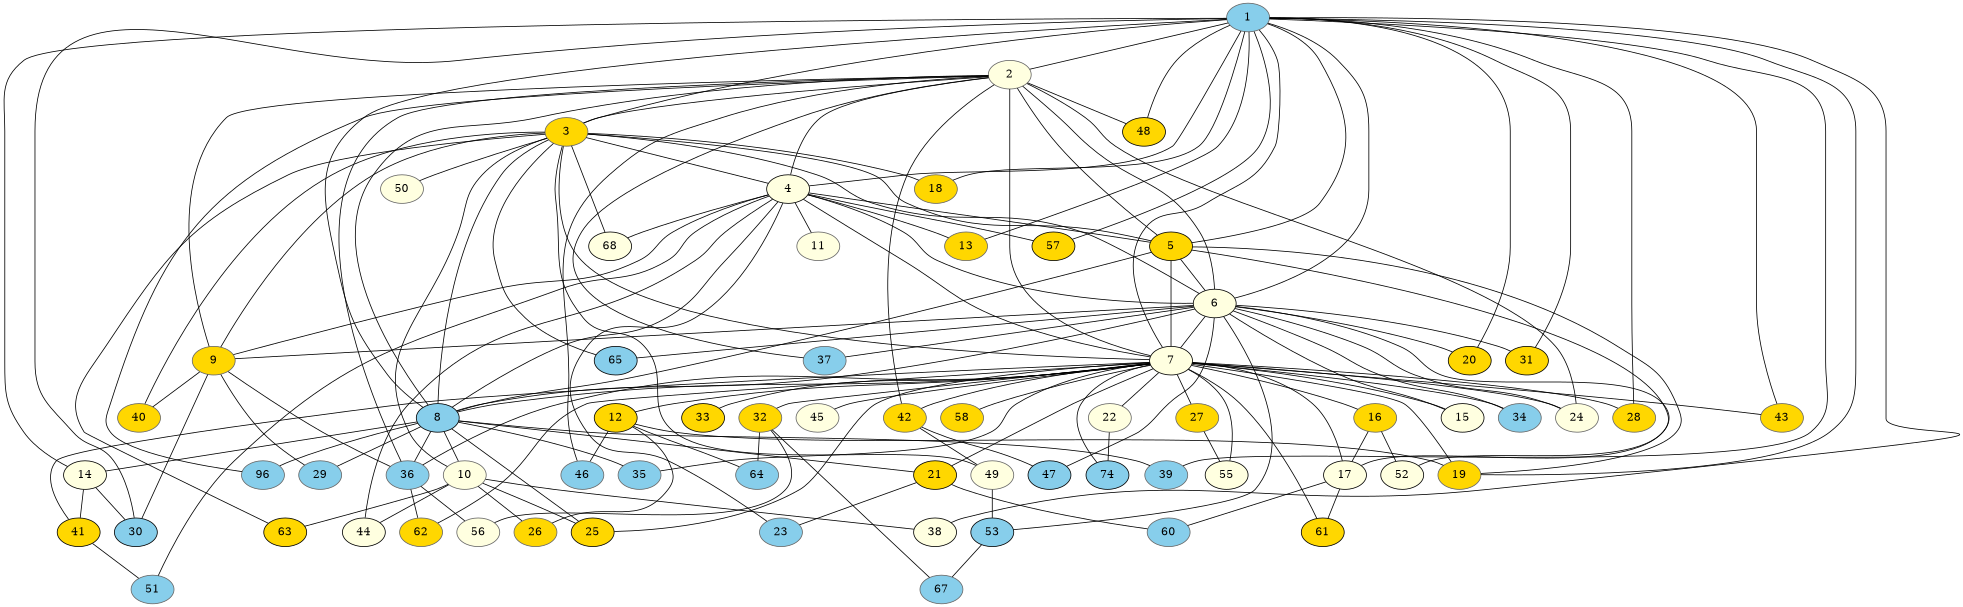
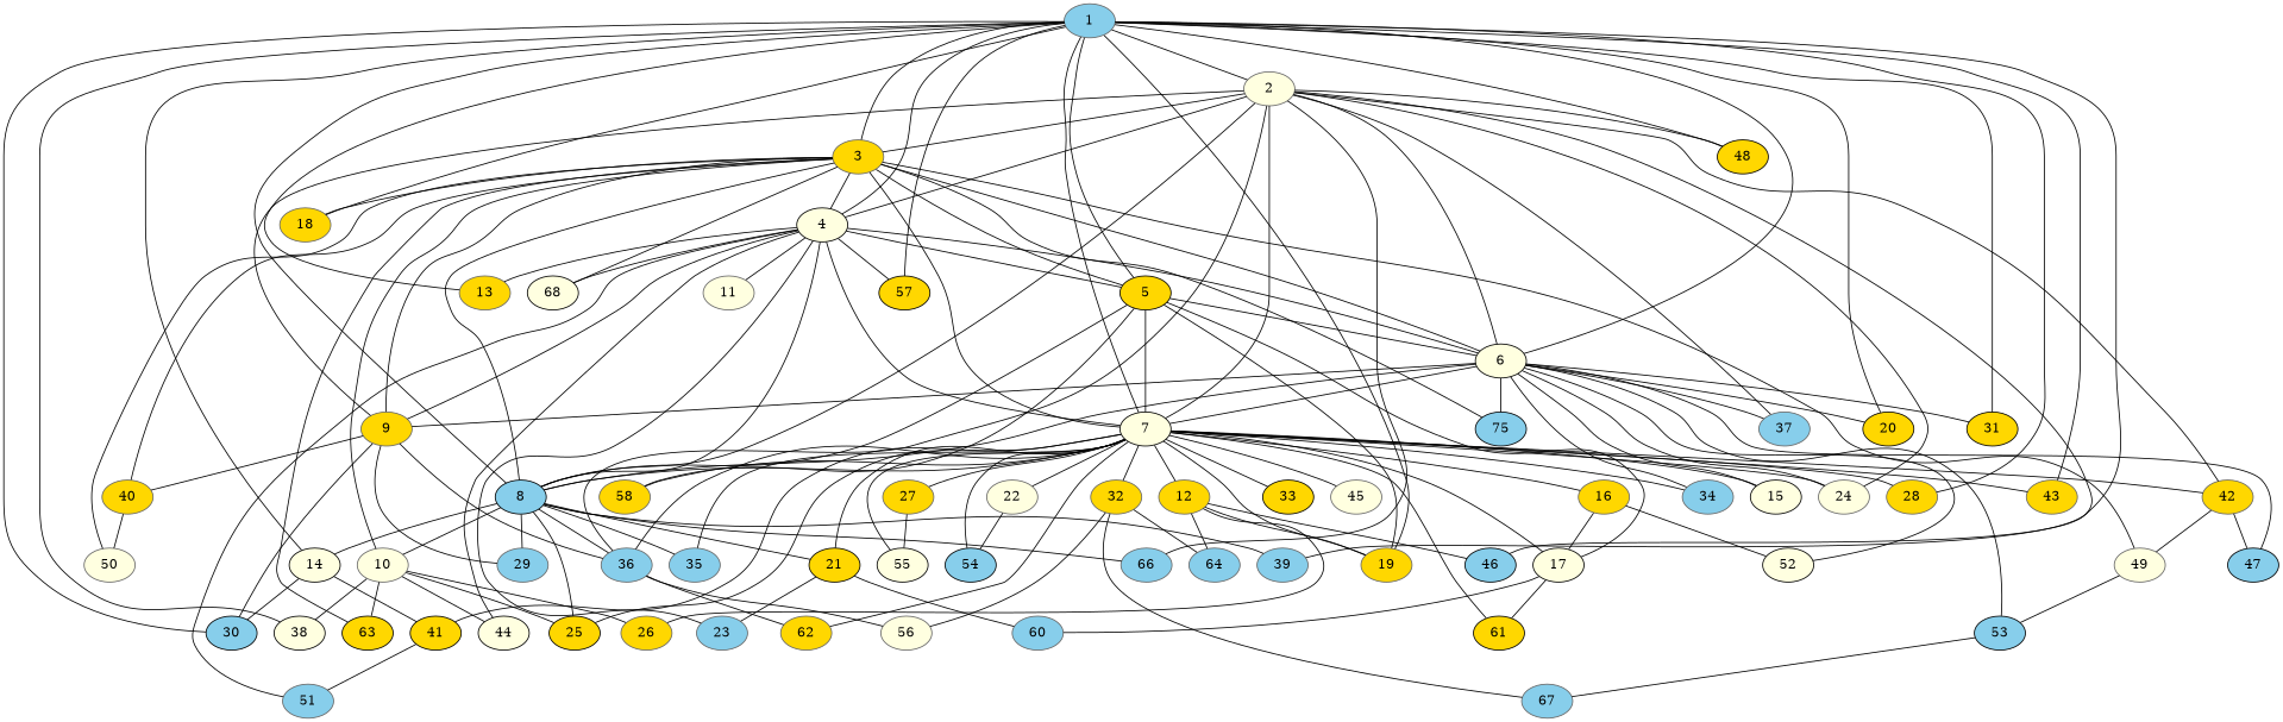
  graph {
    node [color=gray40 fillcolor=gold style=filled]
    edge [weight=1.0]
    1 [fillcolor=skyblue]
    2 [fillcolor=lightyellow]
    3
    4 [color=black fillcolor=lightyellow]
    5 [color=black]
    6 [color=black fillcolor=lightyellow]
    7 [color=black fillcolor=lightyellow]
    8 [color=black fillcolor=skyblue]
    13
    14 [color=black fillcolor=lightyellow]
    18
    19
    20 [color=black]
    28
    30 [color=black fillcolor=skyblue]
    31 [color=black]
    38 [color=black fillcolor=lightyellow]
    39 [fillcolor=skyblue]
    43
    48 [color=black]
    57 [color=black]
    9
    24 [fillcolor=lightyellow]
    36 [fillcolor=skyblue]
    37 [fillcolor=skyblue]
    42
-   46 [fillcolor=skyblue]
-   66 [fillcolor=skyblue label=96]
+   46 [color=black fillcolor=skyblue]
+   66 [fillcolor=skyblue]
    10 [fillcolor=lightyellow]
    40
    49 [fillcolor=lightyellow]
    50 [fillcolor=lightyellow]
    63 [color=black]
-   65 [color=black fillcolor=skyblue]
+   65 [color=black fillcolor=skyblue label=75]
    68 [color=black fillcolor=lightyellow]
    11 [fillcolor=lightyellow]
    23 [fillcolor=skyblue]
    44 [color=black fillcolor=lightyellow]
    51 [fillcolor=skyblue]
    17 [color=black fillcolor=lightyellow]
    15 [color=black fillcolor=lightyellow]
    34 [fillcolor=skyblue]
    47 [color=black fillcolor=skyblue]
    52 [color=black fillcolor=lightyellow]
    53 [color=black fillcolor=skyblue]
-   12 [color=black]
+   12
    16
    21 [color=black]
    22 [fillcolor=lightyellow]
    25 [color=black]
    27
    32
    33 [color=black]
    35 [fillcolor=skyblue]
    41 [color=black]
    45 [fillcolor=lightyellow]
-   54 [color=black fillcolor=skyblue label=74]
+   54 [color=black fillcolor=skyblue]
    55 [color=black fillcolor=lightyellow]
    58
    61 [color=black]
    62
    29 [fillcolor=skyblue]
    56 [fillcolor=lightyellow]
    26
    60 [fillcolor=skyblue]
    67 [fillcolor=skyblue]
    64 [fillcolor=skyblue]
    1 -- 2 [weight=4.0]
    1 -- 3 [weight=2.0]
    1 -- 4
    1 -- 5
    1 -- 6 [weight=2.0]
    1 -- 7
    1 -- 8
    1 -- 13
    1 -- 14
    1 -- 18
    1 -- 19
    1 -- 20
    1 -- 28
    1 -- 30
    1 -- 31
    1 -- 38
    1 -- 39
    1 -- 43
    1 -- 48
    1 -- 57
    2 -- 3 [weight=3.0]
    2 -- 4 [weight=3.0]
-   2 -- 5 [weight=3.0]
+   58 -- 5 [weight=3.0]
    2 -- 6 [weight=4.0]
    2 -- 7 [weight=6.0]
    2 -- 8 [weight=3.0]
    2 -- 48
    2 -- 9
    2 -- 24
    2 -- 36
    2 -- 37
    2 -- 42
    2 -- 46
    2 -- 66
    3 -- 4
    3 -- 5
    3 -- 6 [weight=2.0]
    3 -- 7
    3 -- 8
    3 -- 18
    3 -- 9
    3 -- 10
    3 -- 40
    3 -- 49
    3 -- 50
    3 -- 63
    3 -- 65
    3 -- 68
    4 -- 5
    4 -- 6 [weight=2.0]
    4 -- 7 [weight=3.0]
    4 -- 8
    4 -- 13
    4 -- 57
    4 -- 9
    4 -- 68
    4 -- 11
    4 -- 23
    4 -- 44
    4 -- 51
    5 -- 6 [weight=2.0]
    5 -- 7 [weight=20.0]
    5 -- 8
    5 -- 19
    5 -- 17
    6 -- 7 [weight=4.0]
    6 -- 8 [weight=2.0]
    6 -- 20
    6 -- 31
    6 -- 9
    6 -- 24
    6 -- 37
    6 -- 65
    6 -- 15
    6 -- 34
    6 -- 47
    6 -- 52
    6 -- 53
    7 -- 8 [weight=2.0]
    7 -- 19 [weight=2.0]
    7 -- 28
    7 -- 43
    7 -- 24 [weight=2.0]
    7 -- 36
    7 -- 42
    7 -- 17 [weight=3.0]
    7 -- 15
    7 -- 34 [weight=2.0]
    7 -- 12 [weight=2.0]
    7 -- 16
    7 -- 21
    7 -- 22 [weight=3.0]
    7 -- 25
    7 -- 27 [weight=2.0]
    7 -- 32 [weight=3.0]
    7 -- 33
    7 -- 35
    7 -- 41
    7 -- 45
    7 -- 54
    7 -- 55
    7 -- 58 [weight=3.0]
    7 -- 61
    7 -- 62
    8 -- 14
    8 -- 39
    8 -- 36
    8 -- 66
    8 -- 10
    8 -- 21
    8 -- 25
    8 -- 35
    8 -- 29
    14 -- 30
    14 -- 41
    9 -- 30
    9 -- 36
    9 -- 40
    9 -- 29
    36 -- 62
    36 -- 56
    42 -- 49
    42 -- 47
    10 -- 38
    10 -- 63
    10 -- 44
    10 -- 25
    10 -- 26
+   40 -- 50
    49 -- 53
    17 -- 61
    17 -- 60
    53 -- 67
    12 -- 19
    12 -- 46
    12 -- 26
    12 -- 64
    16 -- 17
    16 -- 52
    21 -- 23
    21 -- 60
    22 -- 54
    27 -- 55
    32 -- 56
    32 -- 67
    32 -- 64
    41 -- 51
  }
